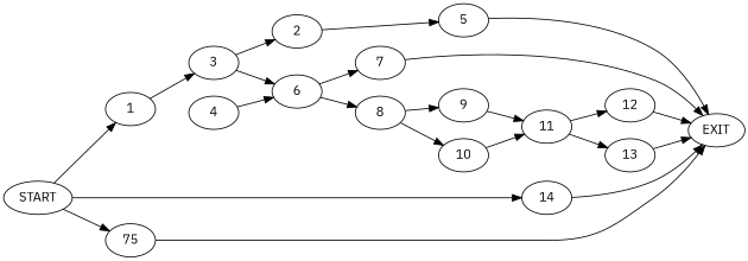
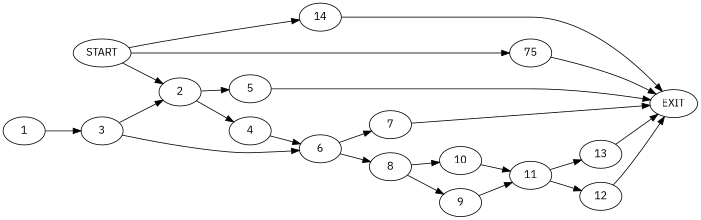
  digraph {
    fontname="IBM Plex Sans"
    rankdir=LR
    node [fontname="IBM Plex Sans"]
    edge [fontname="IBM Plex Sans"]
    n1 [label=START]
    1
    14
    n4 [label=75]
    3
    n6 [label=EXIT]
    2
    4
    5
    6
    7
    8
    9
    10
    11
    12
    13
-   n1 -> 1
+   n1 -> 2
    n1 -> 14
    n1 -> n4
    1 -> 3
    14 -> n6
    n4 -> n6
    3 -> 2
    3 -> 6
+   2 -> 4
    2 -> 5
    4 -> 6
    5 -> n6
    6 -> 7
    6 -> 8
    7 -> n6
    8 -> 9
    8 -> 10
    9 -> 11
    10 -> 11
    11 -> 12
    11 -> 13
    12 -> n6
    13 -> n6
  }
